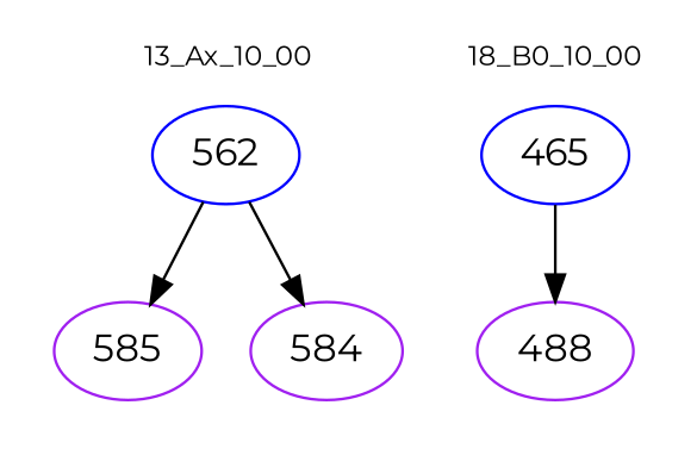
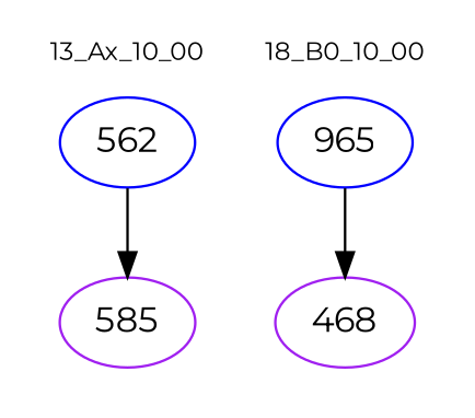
  digraph {
    fontname=Montserrat
    node [color=purple fontname=Montserrat]
    edge [color=black fontname=Montserrat]
    n1 [color=blue label=562]
    n2 [label=585]
-   n3 [label=584]
-   n4 [color=blue label=465]
-   n5 [label=488]
+   n4 [color=blue label=965]
+   n5 [label=468]
    subgraph cluster_1 {
      color=white
      fontsize=10
      label="13_Ax_10_00"
      n1
      n2
-     n3
    }
    subgraph cluster_2 {
      color=white
      fontsize=10
      label="18_B0_10_00"
      n4
      n5
    }
    n1 -> n2
-   n1 -> n3
    n4 -> n5
  }
